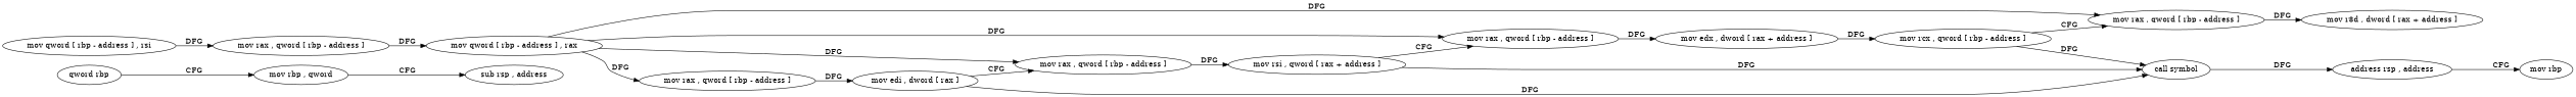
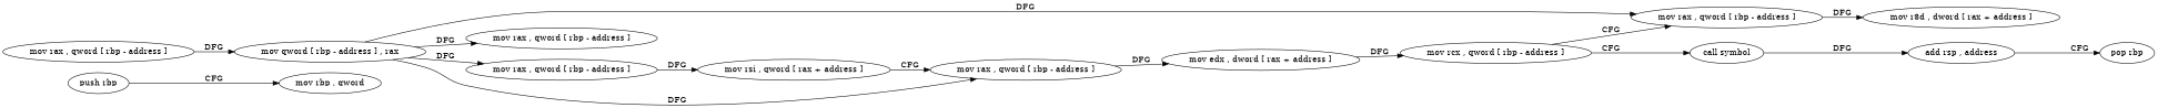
  digraph {
    rankdir=LR
-   n1 [label="qword rbp"]
+   n1 [label="push rbp"]
    n2 [label="mov rbp , qword"]
-   n3 [label="sub rsp , address"]
-   n4 [label="mov qword [ rbp - address ] , rsi"]
    n5 [label="mov rax , qword [ rbp - address ]"]
    n6 [label="mov rcx , qword [ rbp - address ]"]
    n7 [label="mov rax , qword [ rbp - address ]"]
    n8 [label="call symbol"]
    n9 [label="mov qword [ rbp - address ] , rax"]
    n10 [label="mov rax , qword [ rbp - address ]"]
    n11 [label="mov rax , qword [ rbp - address ]"]
    n12 [label="mov rax , qword [ rbp - address ]"]
-   n13 [label="mov edi , dword [ rax ]"]
    n14 [label="mov rsi , qword [ rax + address ]"]
    n15 [label="mov edx , dword [ rax + address ]"]
    n16 [label="mov r8d , dword [ rax + address ]"]
-   n17 [label="address rsp , address"]
-   n18 [label="mov rbp"]
+   n17 [label="add rsp , address"]
+   n18 [label="pop rbp"]
    n1 -> n2 [label=CFG]
-   n2 -> n3 [label=CFG]
-   n4 -> n5 [label=DFG]
    n5 -> n9 [label=DFG]
    n6 -> n7 [label=CFG]
-   n6 -> n8 [label=DFG]
+   n6 -> n8 [label=CFG]
    n7 -> n16 [label=DFG]
    n8 -> n17 [label=DFG]
    n9 -> n7 [label=DFG]
    n9 -> n10 [label=DFG]
    n9 -> n11 [label=DFG]
    n9 -> n12 [label=DFG]
-   n10 -> n13 [label=DFG]
    n11 -> n14 [label=DFG]
    n12 -> n15 [label=DFG]
-   n13 -> n8 [label=DFG]
-   n13 -> n11 [label=CFG]
-   n14 -> n8 [label=DFG]
    n14 -> n12 [label=CFG]
    n15 -> n6 [label=DFG]
    n17 -> n18 [label=CFG]
  }
